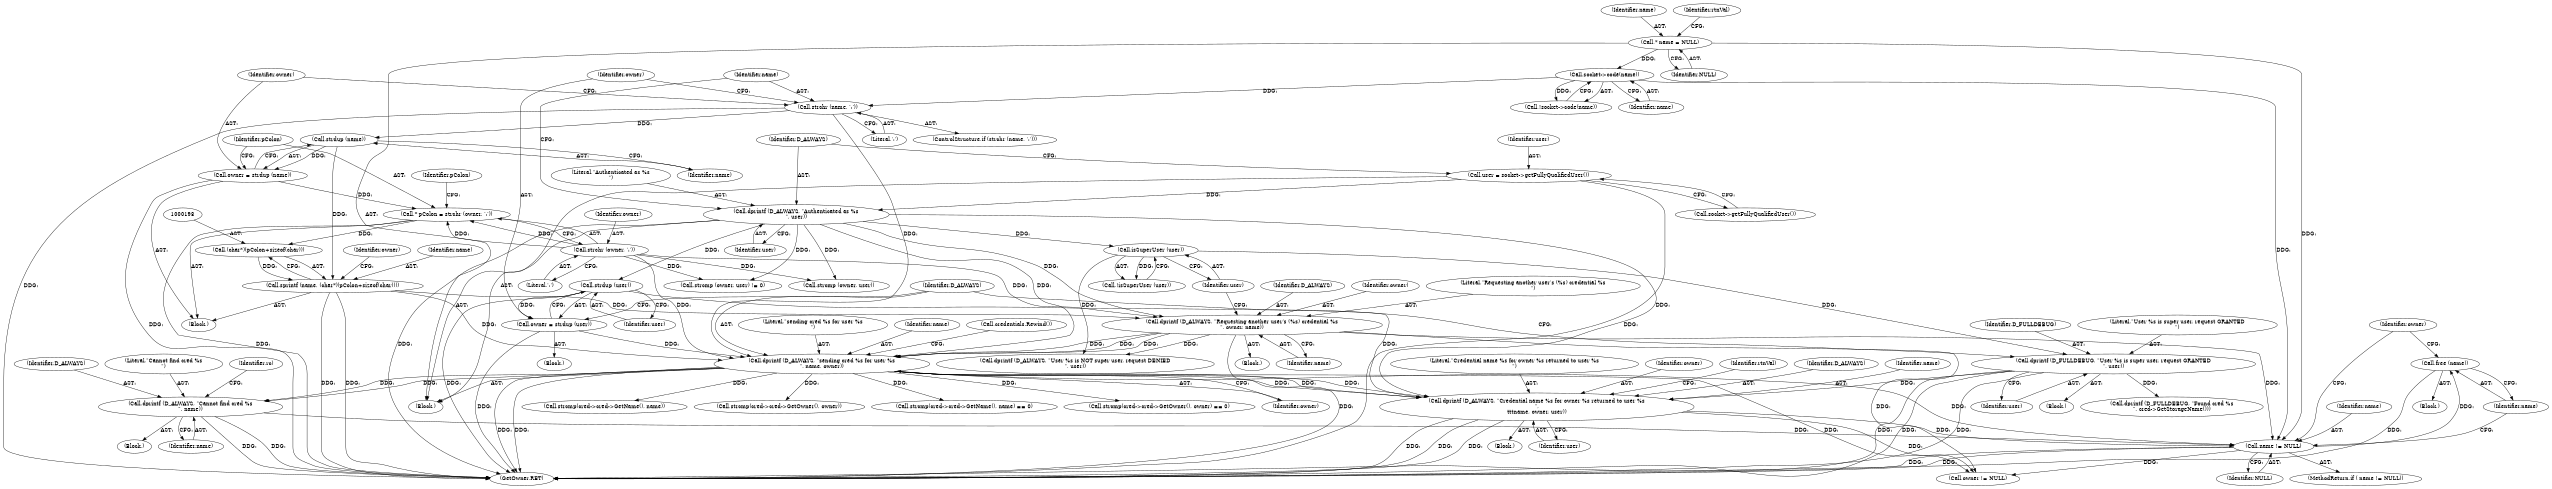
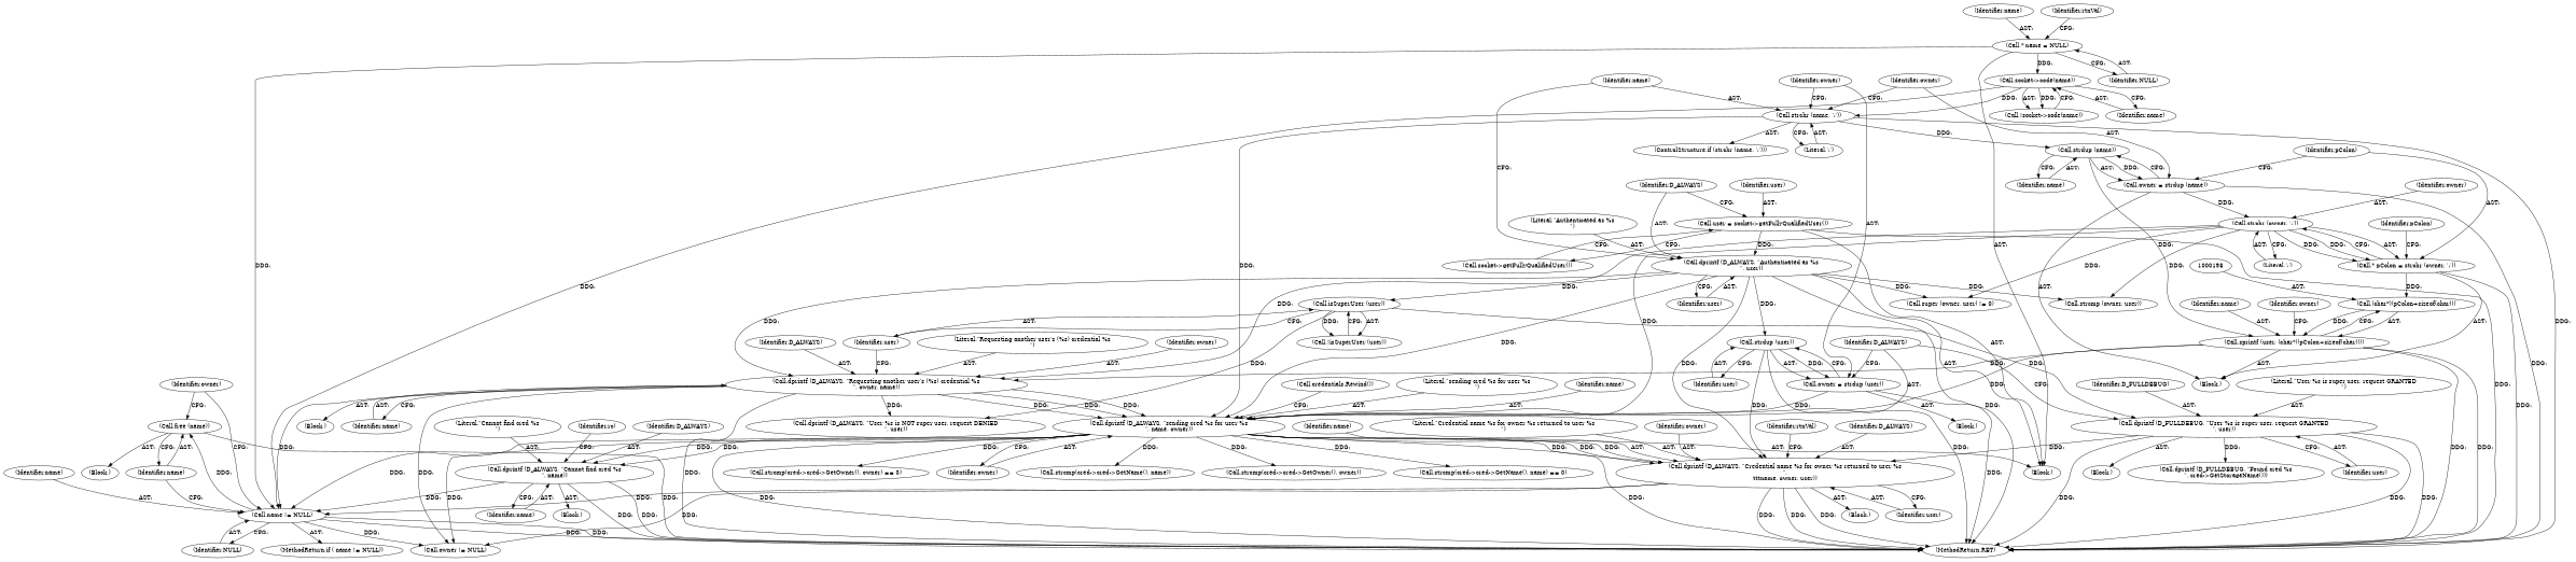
  digraph {
    n1 [label="(Call,free (name))"]
    n2 [label="(Identifier,name)"]
-   n3 [label="(GetOwner,RET)"]
+   n3 [label="(MethodReturn,RET)"]
    n4 [label="(Block,)"]
    n5 [label="(Call,name != NULL)"]
    n6 [label="(Identifier,NULL)"]
    n7 [label="(Call,owner != NULL)"]
    n8 [label="(MethodReturn,if ( name != NULL))"]
    n9 [label="(Call,dprintf (D_ALWAYS, \"Credential name %s for owner %s returned to user %s\n\",\n\t\t\tname, owner, user))"]
    n10 [label="(Block,)"]
    n11 [label="(Identifier,user)"]
    n12 [label="(Call,dprintf (D_ALWAYS, \"sending cred %s for user %s\n\", name, owner))"]
    n13 [label="(Call,dprintf (D_ALWAYS, \"Cannot find cred %s\n\", name))"]
    n14 [label="(Call,strcmp(cred->cred->GetOwner(), owner) == 0)"]
    n15 [label="(Identifier,owner)"]
    n16 [label="(Call,strcmp(cred->cred->GetName(), name))"]
    n17 [label="(Block,)"]
    n18 [label="(Call,strcmp(cred->cred->GetOwner(), owner))"]
    n19 [label="(Call,strcmp(cred->cred->GetName(), name) == 0)"]
    n20 [label="(Identifier,name)"]
    n21 [label="(Block,)"]
    n22 [label="(Call,dprintf (D_ALWAYS, \"Requesting another user's (%s) credential %s\n\", owner, name))"]
    n23 [label="(Block,)"]
    n24 [label="(Call,dprintf (D_ALWAYS, \"User %s is NOT super user, request DENIED\n\", user))"]
    n25 [label="(Identifier,name)"]
    n26 [label="(Call,dprintf (D_ALWAYS, \"Authenticated as %s\n\", user))"]
    n27 [label="(Call,strdup (user))"]
    n28 [label="(Call,isSuperUser (user))"]
-   n29 [label="(Call,strcmp (owner, user) != 0)"]
+   n29 [label="(Call,super (owner, user) != 0)"]
    n30 [label="(Call,strcmp (owner, user))"]
    n31 [label="(Identifier,user)"]
    n32 [label="(Call,owner = strdup (user))"]
    n33 [label="(Identifier,user)"]
    n34 [label="(Call,dprintf (D_FULLDEBUG, \"User %s is super user, request GRANTED\n\", user))"]
    n35 [label="(Identifier,user)"]
    n36 [label="(Call,!isSuperUser (user))"]
    n37 [label="(Call,user = socket->getFullyQualifiedUser())"]
    n38 [label="(Call,socket->getFullyQualifiedUser())"]
    n39 [label="(Call,strchr (owner, ':'))"]
    n40 [label="(Call,* pColon = strchr (owner, ':'))"]
    n41 [label="(Literal,':')"]
    n42 [label="(Block,)"]
    n43 [label="(Call,(char*)(pColon+sizeof(char)))"]
    n44 [label="(Call,owner = strdup (name))"]
    n45 [label="(Call,strdup (name))"]
-   n46 [label="(Call,sprintf (name, (char*)(pColon+sizeof(char))))"]
+   n46 [label="(Call,sprintf (user, (char*)(pColon+sizeof(char))))"]
    n47 [label="(Identifier,name)"]
    n48 [label="(Call,strchr (name, ':'))"]
    n49 [label="(Literal,':')"]
    n50 [label="(ControlStructure,if (strchr (name, ':')))"]
    n51 [label="(Call,socket->code(name))"]
    n52 [label="(Call,!socket->code(name))"]
    n53 [label="(Identifier,name)"]
    n54 [label="(Call,* name = NULL)"]
    n55 [label="(Identifier,NULL)"]
    n56 [label="(Block,)"]
    n57 [label="(Identifier,user)"]
    n58 [label="(Block,)"]
    n59 [label="(Call,dprintf (D_FULLDEBUG, \"Found cred %s\n\", cred->GetStorageName()))"]
    n60 [label="(Literal,\"Cannot find cred %s\n\")"]
    n61 [label="(Identifier,name)"]
    n62 [label="(Identifier,owner)"]
    n63 [label="(Identifier,owner)"]
    n64 [label="(Identifier,owner)"]
    n65 [label="(Identifier,D_ALWAYS)"]
    n66 [label="(Literal,\"sending cred %s for user %s\n\")"]
    n67 [label="(Identifier,D_ALWAYS)"]
    n68 [label="(Identifier,name)"]
    n69 [label="(Identifier,name)"]
    n70 [label="(Identifier,name)"]
    n71 [label="(Identifier,pColon)"]
    n72 [label="(Identifier,D_FULLDEBUG)"]
    n73 [label="(Literal,\"Credential name %s for owner %s returned to user %s\n\")"]
    n74 [label="(Literal,\"Authenticated as %s\n\")"]
    n75 [label="(Identifier,owner)"]
    n76 [label="(Identifier,name)"]
    n77 [label="(Identifier,user)"]
    n78 [label="(Call,credentials.Rewind())"]
    n79 [label="(Identifier,rc)"]
    n80 [label="(Identifier,pColon)"]
    n81 [label="(Identifier,owner)"]
    n82 [label="(Identifier,rtnVal)"]
    n83 [label="(Literal,\"Requesting another user's (%s) credential %s\n\")"]
    n84 [label="(Identifier,D_ALWAYS)"]
    n85 [label="(Identifier,name)"]
    n86 [label="(Identifier,D_ALWAYS)"]
    n87 [label="(Identifier,owner)"]
    n88 [label="(Identifier,rtnVal)"]
    n89 [label="(Identifier,D_ALWAYS)"]
    n90 [label="(Identifier,owner)"]
    n91 [label="(Literal,\"User %s is super user, request GRANTED\n\")"]
    1000198
    n1 -> n2 [label="CFG: "]
    n1 -> n3 [label="DDG: "]
    n1 -> n4 [label="AST: "]
    n2 -> n1 [label="AST: "]
    n2 -> n5 [label="CFG: "]
    n5 -> n1 [label="DDG: "]
    n5 -> n3 [label="DDG: "]
    n5 -> n3 [label="DDG: "]
    n5 -> n6 [label="CFG: "]
    n5 -> n7 [label="DDG: "]
    n5 -> n8 [label="AST: "]
    n6 -> n5 [label="AST: "]
    n9 -> n3 [label="DDG: "]
    n9 -> n3 [label="DDG: "]
    n9 -> n3 [label="DDG: "]
    n9 -> n5 [label="DDG: "]
    n9 -> n7 [label="DDG: "]
    n9 -> n10 [label="AST: "]
    n9 -> n11 [label="CFG: "]
    n11 -> n9 [label="AST: "]
    n12 -> n3 [label="DDG: "]
    n12 -> n3 [label="DDG: "]
    n12 -> n5 [label="DDG: "]
    n12 -> n7 [label="DDG: "]
    n12 -> n9 [label="DDG: "]
    n12 -> n9 [label="DDG: "]
    n12 -> n9 [label="DDG: "]
    n12 -> n13 [label="DDG: "]
    n12 -> n13 [label="DDG: "]
    n12 -> n14 [label="DDG: "]
    n12 -> n15 [label="CFG: "]
    n12 -> n16 [label="DDG: "]
    n12 -> n17 [label="AST: "]
    n12 -> n18 [label="DDG: "]
    n12 -> n19 [label="DDG: "]
    n13 -> n3 [label="DDG: "]
    n13 -> n3 [label="DDG: "]
    n13 -> n5 [label="DDG: "]
    n13 -> n20 [label="CFG: "]
    n13 -> n21 [label="AST: "]
    n15 -> n12 [label="AST: "]
    n20 -> n13 [label="AST: "]
    n22 -> n3 [label="DDG: "]
    n22 -> n5 [label="DDG: "]
    n22 -> n7 [label="DDG: "]
    n22 -> n12 [label="DDG: "]
    n22 -> n12 [label="DDG: "]
    n22 -> n12 [label="DDG: "]
    n22 -> n23 [label="AST: "]
    n22 -> n24 [label="DDG: "]
    n22 -> n25 [label="CFG: "]
    n25 -> n22 [label="AST: "]
    n26 -> n3 [label="DDG: "]
    n26 -> n9 [label="DDG: "]
    n26 -> n12 [label="DDG: "]
    n26 -> n17 [label="AST: "]
    n26 -> n22 [label="DDG: "]
    n26 -> n27 [label="DDG: "]
    n26 -> n28 [label="DDG: "]
    n26 -> n29 [label="DDG: "]
    n26 -> n30 [label="DDG: "]
    n26 -> n31 [label="CFG: "]
    n27 -> n3 [label="DDG: "]
    n27 -> n9 [label="DDG: "]
    n27 -> n32 [label="AST: "]
    n27 -> n32 [label="DDG: "]
    n27 -> n33 [label="CFG: "]
    n28 -> n24 [label="DDG: "]
    n28 -> n34 [label="DDG: "]
    n28 -> n35 [label="CFG: "]
    n28 -> n36 [label="AST: "]
    n28 -> n36 [label="DDG: "]
    n31 -> n26 [label="AST: "]
    n32 -> n3 [label="DDG: "]
    n32 -> n12 [label="DDG: "]
    n32 -> n27 [label="CFG: "]
    n32 -> n56 [label="AST: "]
    n33 -> n27 [label="AST: "]
    n34 -> n3 [label="DDG: "]
    n34 -> n3 [label="DDG: "]
    n34 -> n3 [label="DDG: "]
    n34 -> n9 [label="DDG: "]
    n34 -> n57 [label="CFG: "]
    n34 -> n58 [label="AST: "]
    n34 -> n59 [label="DDG: "]
    n35 -> n22 [label="CFG: "]
    n35 -> n28 [label="AST: "]
    n36 -> n28 [label="CFG: "]
    n37 -> n3 [label="DDG: "]
    n37 -> n17 [label="AST: "]
    n37 -> n26 [label="DDG: "]
    n37 -> n38 [label="CFG: "]
    n38 -> n37 [label="CFG: "]
    n39 -> n12 [label="DDG: "]
    n39 -> n22 [label="DDG: "]
    n39 -> n29 [label="DDG: "]
    n39 -> n30 [label="DDG: "]
    n39 -> n40 [label="AST: "]
    n39 -> n40 [label="DDG: "]
    n39 -> n40 [label="DDG: "]
    n39 -> n41 [label="CFG: "]
    n40 -> n3 [label="DDG: "]
    n40 -> n39 [label="CFG: "]
    n40 -> n42 [label="AST: "]
    n40 -> n43 [label="DDG: "]
    n41 -> n39 [label="AST: "]
    n43 -> n46 [label="AST: "]
    n43 -> n46 [label="DDG: "]
    n44 -> n3 [label="DDG: "]
-   n44 -> n40 [label="DDG: "]
+   n44 -> n39 [label="DDG: "]
    n44 -> n42 [label="AST: "]
    n44 -> n45 [label="CFG: "]
    n45 -> n44 [label="AST: "]
    n45 -> n44 [label="DDG: "]
    n45 -> n46 [label="DDG: "]
    n45 -> n47 [label="CFG: "]
    n46 -> n3 [label="DDG: "]
    n46 -> n3 [label="DDG: "]
    n46 -> n12 [label="DDG: "]
    n46 -> n22 [label="DDG: "]
    n46 -> n42 [label="AST: "]
    n46 -> n43 [label="CFG: "]
    n47 -> n45 [label="AST: "]
    n48 -> n3 [label="DDG: "]
    n48 -> n12 [label="DDG: "]
    n48 -> n45 [label="DDG: "]
    n48 -> n49 [label="CFG: "]
    n48 -> n50 [label="AST: "]
    n49 -> n48 [label="AST: "]
    n51 -> n5 [label="DDG: "]
    n51 -> n48 [label="DDG: "]
    n51 -> n52 [label="AST: "]
    n51 -> n52 [label="DDG: "]
    n51 -> n53 [label="CFG: "]
    n52 -> n51 [label="CFG: "]
    n53 -> n51 [label="AST: "]
    n54 -> n5 [label="DDG: "]
    n54 -> n17 [label="AST: "]
    n54 -> n51 [label="DDG: "]
    n54 -> n55 [label="CFG: "]
    n55 -> n54 [label="AST: "]
    n57 -> n34 [label="AST: "]
    n60 -> n13 [label="AST: "]
    n61 -> n5 [label="AST: "]
    n62 -> n46 [label="CFG: "]
    n63 -> n32 [label="AST: "]
    n63 -> n48 [label="CFG: "]
    n64 -> n44 [label="AST: "]
    n64 -> n48 [label="CFG: "]
    n65 -> n22 [label="AST: "]
    n66 -> n12 [label="AST: "]
    n67 -> n12 [label="AST: "]
    n67 -> n32 [label="CFG: "]
    n67 -> n34 [label="CFG: "]
    n68 -> n26 [label="CFG: "]
    n68 -> n48 [label="AST: "]
    n69 -> n54 [label="AST: "]
    n70 -> n46 [label="AST: "]
    n71 -> n40 [label="AST: "]
    n71 -> n44 [label="CFG: "]
    n72 -> n34 [label="AST: "]
    n73 -> n9 [label="AST: "]
    n74 -> n26 [label="AST: "]
    n75 -> n9 [label="AST: "]
    n76 -> n12 [label="AST: "]
    n77 -> n37 [label="AST: "]
    n78 -> n12 [label="CFG: "]
    n79 -> n13 [label="CFG: "]
    n80 -> n40 [label="CFG: "]
    n81 -> n22 [label="AST: "]
    n82 -> n9 [label="CFG: "]
    n83 -> n22 [label="AST: "]
    n84 -> n9 [label="AST: "]
    n85 -> n9 [label="AST: "]
    n86 -> n13 [label="AST: "]
    n87 -> n1 [label="CFG: "]
    n87 -> n5 [label="CFG: "]
    n88 -> n54 [label="CFG: "]
    n89 -> n26 [label="AST: "]
    n89 -> n37 [label="CFG: "]
    n90 -> n39 [label="AST: "]
    n91 -> n34 [label="AST: "]
    1000198 -> n43 [label="AST: "]
  }
